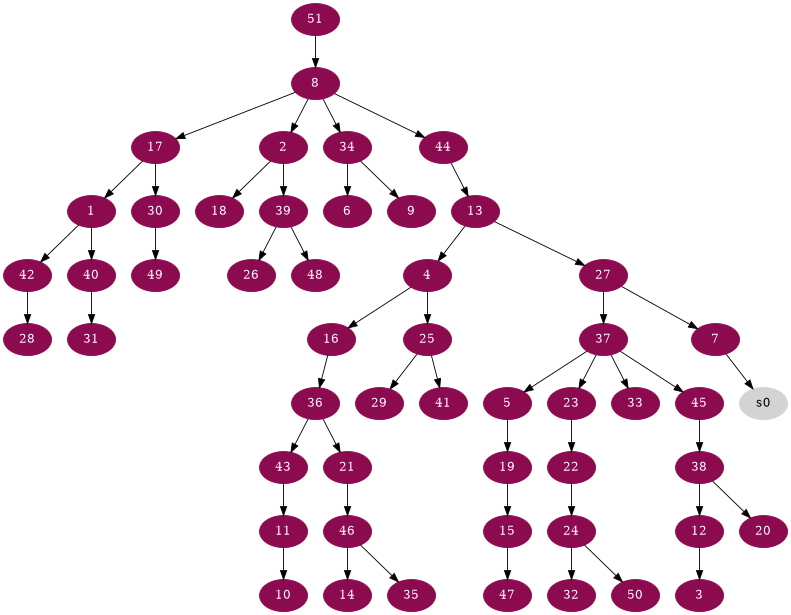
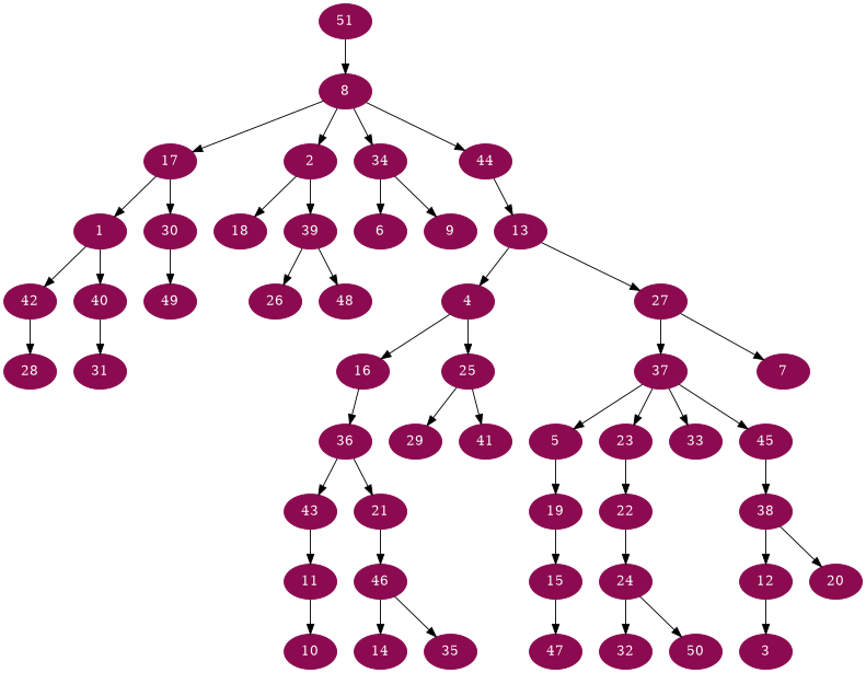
  digraph {
    node [color=deeppink4 fontcolor=white style=filled]
    17
    1
    30
    42
    40
    8
    2
    34
    44
    18
    39
    12
    3
    13
    4
    27
    16
    25
    37
    5
    23
    33
    45
    19
    6
    9
    7
-   s0 [color=lightgrey fontcolor=black]
    51
    11
    10
    43
    38
    20
    46
    14
    35
    15
    47
    36
    21
    22
    24
    32
    50
    29
    41
    26
    48
    28
    49
    31
    17 -> 1
    17 -> 30
    1 -> 42
    1 -> 40
    30 -> 49
    42 -> 28
    40 -> 31
    8 -> 17
    8 -> 2
    8 -> 34
    8 -> 44
    2 -> 18
    2 -> 39
    34 -> 6
    34 -> 9
    44 -> 13
    39 -> 26
    39 -> 48
    12 -> 3
    13 -> 4
    13 -> 27
    4 -> 16
    4 -> 25
    27 -> 37
    27 -> 7
    16 -> 36
    25 -> 29
    25 -> 41
    37 -> 5
    37 -> 23
    37 -> 33
    37 -> 45
    5 -> 19
    23 -> 22
    45 -> 38
    19 -> 15
-   7 -> s0
    51 -> 8
    11 -> 10
    43 -> 11
    38 -> 12
    38 -> 20
    46 -> 14
    46 -> 35
    15 -> 47
    36 -> 43
    36 -> 21
    21 -> 46
    22 -> 24
    24 -> 32
    24 -> 50
  }
